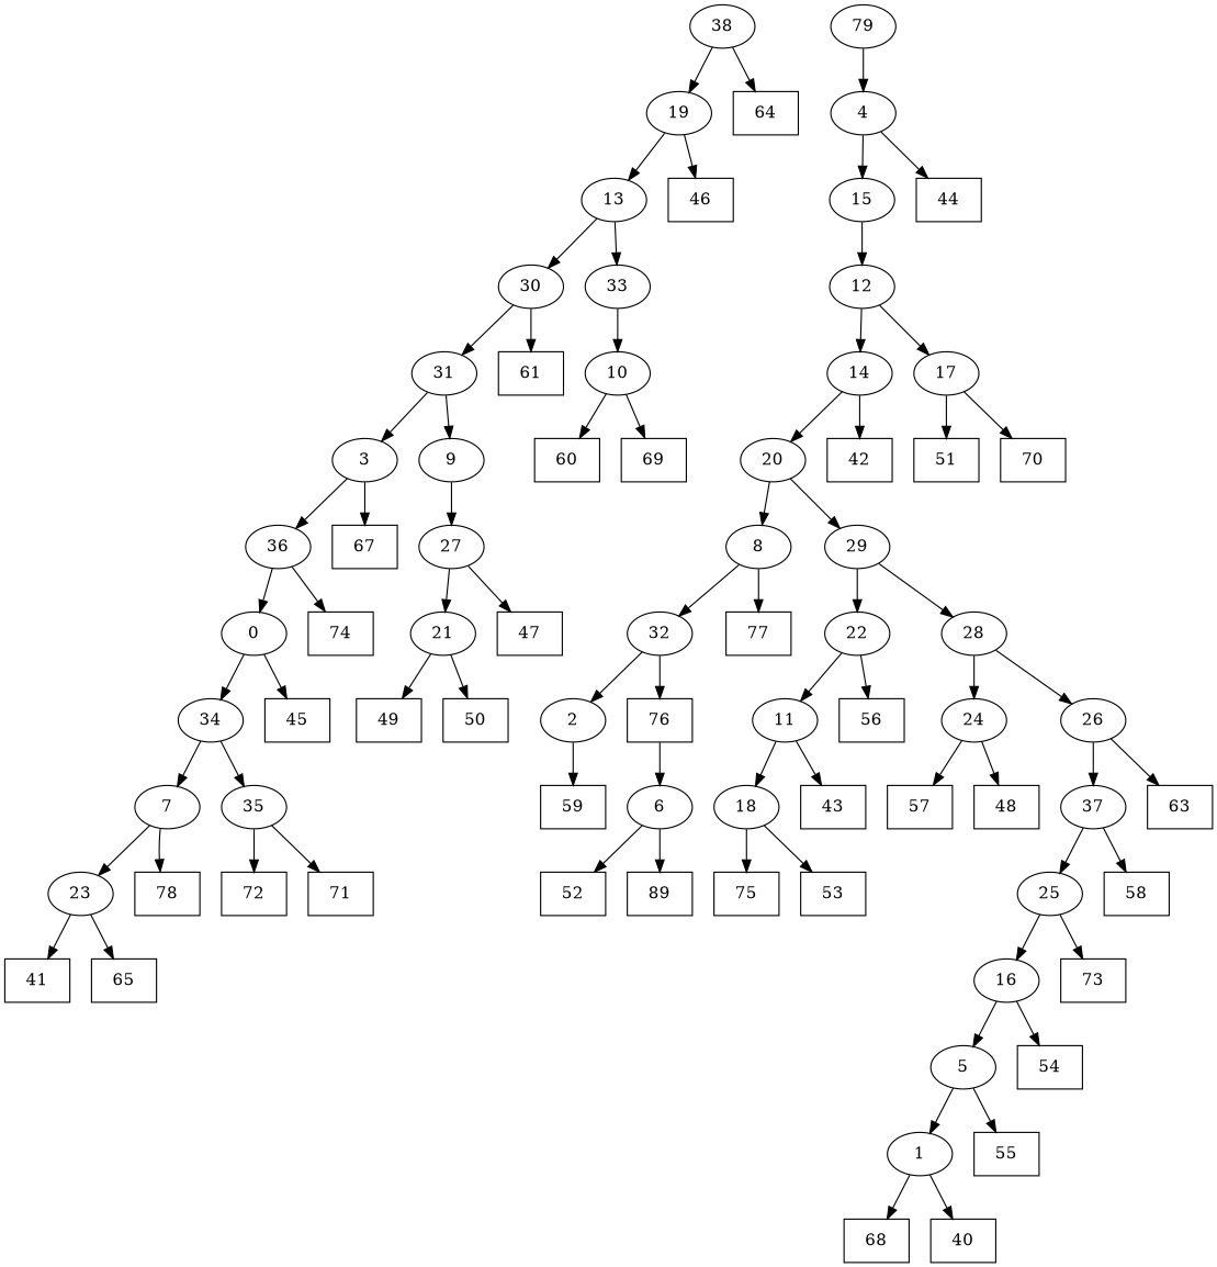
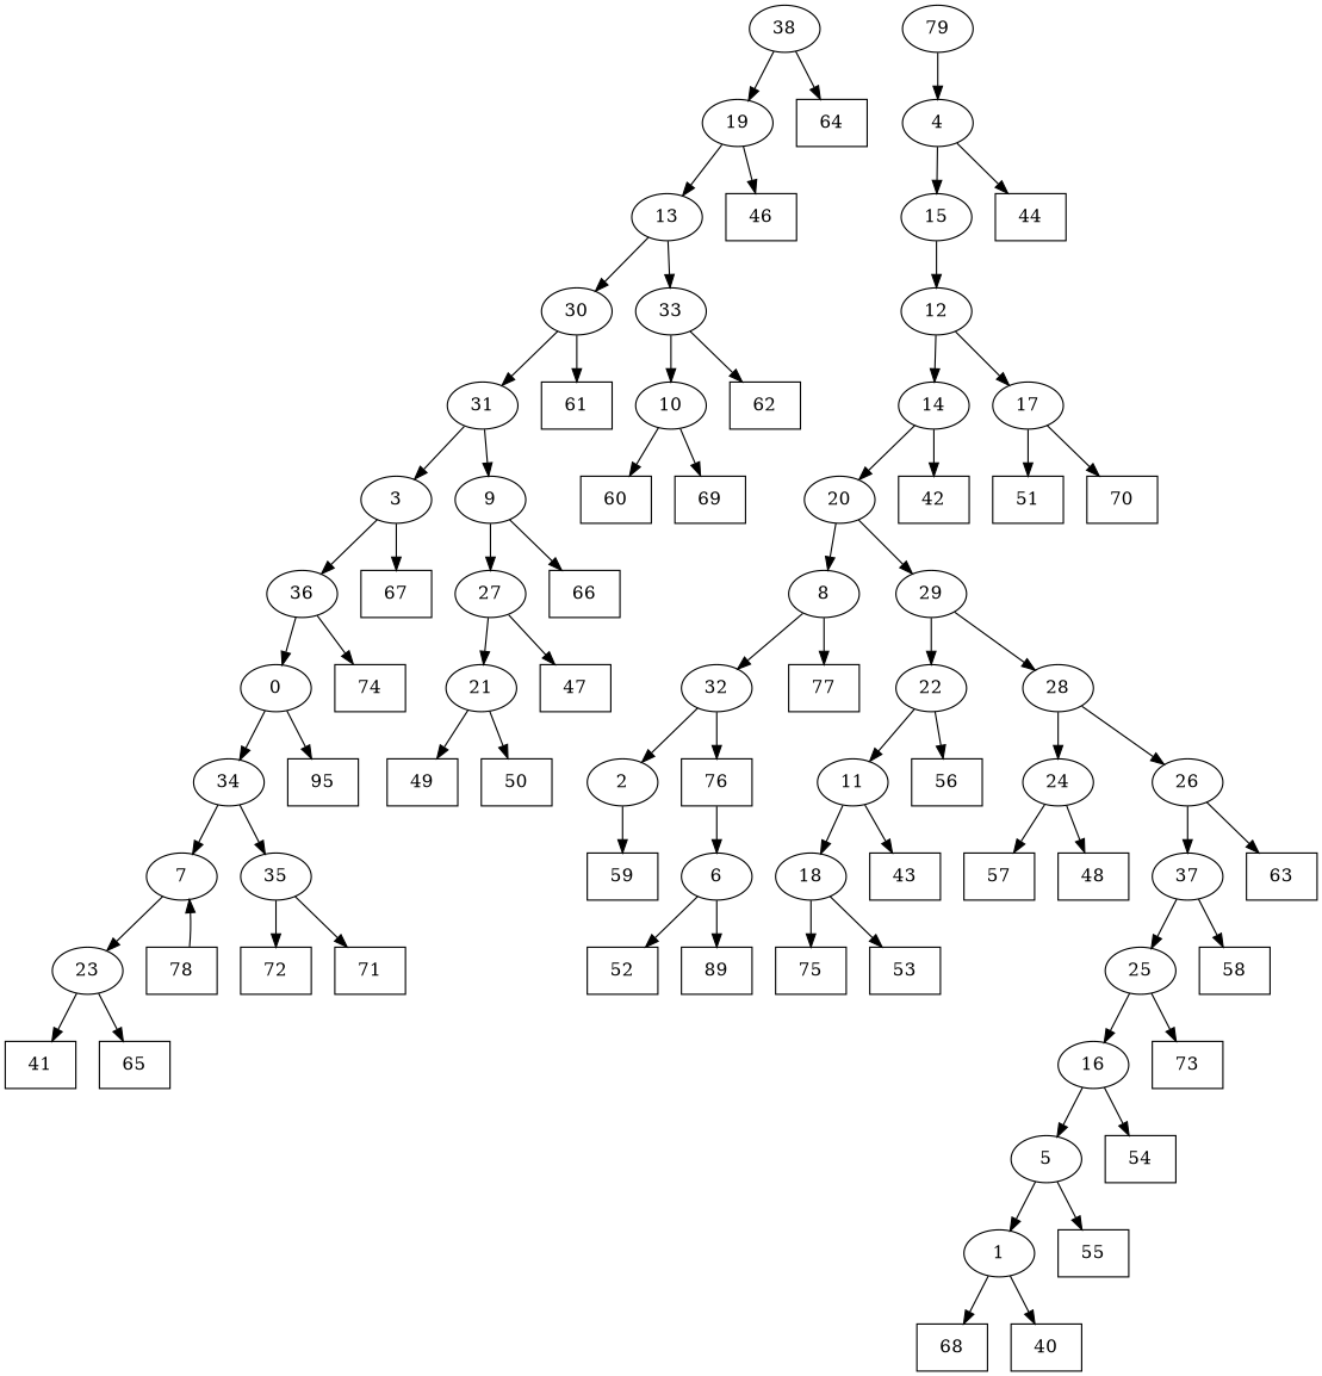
  digraph {
    n1 [label=0]
    n2 [label=34]
-   n3 [label=45 shape=box]
+   n3 [label=95 shape=box]
    n4 [label=7]
    n5 [label=35]
    n6 [label=1]
    n7 [label=68 shape=box]
    n8 [label=40 shape=box]
    n9 [label=2]
    n10 [label=59 shape=box]
    n11 [label=6]
    n12 [label=52 shape=box]
    n13 [label=89 shape=box]
    n14 [label=3]
    n15 [label=36]
    n16 [label=67 shape=box]
    n17 [label=74 shape=box]
    n18 [label=4]
    n19 [label=15]
    n20 [label=44 shape=box]
    n21 [label=12]
    n22 [label=5]
    n23 [label=55 shape=box]
    n24 [label=23]
    n25 [label=78 shape=box]
    n26 [label=41 shape=box]
    n27 [label=65 shape=box]
    n28 [label=8]
    n29 [label=32]
    n30 [label=77 shape=box]
    n31 [label=76 shape=box]
    n32 [label=9]
    n33 [label=27]
+   n34 [label=66 shape=box]
    n35 [label=21]
    n36 [label=47 shape=box]
    n37 [label=10]
    n38 [label=60 shape=box]
    n39 [label=69 shape=box]
    n40 [label=11]
    n41 [label=18]
    n42 [label=43 shape=box]
    n43 [label=75 shape=box]
    n44 [label=53 shape=box]
    n45 [label=14]
    n46 [label=17]
    n47 [label=20]
    n48 [label=42 shape=box]
    n49 [label=51 shape=box]
    n50 [label=70 shape=box]
    n51 [label=13]
    n52 [label=30]
    n53 [label=33]
    n54 [label=31]
    n55 [label=61 shape=box]
+   n56 [label=62 shape=box]
    n57 [label=29]
    n58 [label=38]
    n59 [label=19]
    n60 [label=64 shape=box]
    n61 [label=16]
    n62 [label=54 shape=box]
    n63 [label=46 shape=box]
    n64 [label=22]
    n65 [label=28]
    n66 [label=49 shape=box]
    n67 [label=50 shape=box]
    n68 [label=56 shape=box]
    n69 [label=24]
    n70 [label=57 shape=box]
    n71 [label=48 shape=box]
    n72 [label=25]
    n73 [label=73 shape=box]
    n74 [label=26]
    n75 [label=37]
    n76 [label=63 shape=box]
    n77 [label=58 shape=box]
    n78 [label=72 shape=box]
    n79 [label=71 shape=box]
    n80 [label=79]
    n1 -> n2
    n1 -> n3
    n2 -> n4
    n2 -> n5
    n4 -> n24
-   n4 -> n25
+   n25 -> n4
    n5 -> n78
    n5 -> n79
    n6 -> n7
    n6 -> n8
    n9 -> n10
    n11 -> n12
    n11 -> n13
    n14 -> n15
    n14 -> n16
    n15 -> n1
    n15 -> n17
    n18 -> n19
    n18 -> n20
    n19 -> n21
    n21 -> n45
    n21 -> n46
    n22 -> n6
    n22 -> n23
    n24 -> n26
    n24 -> n27
    n28 -> n29
    n28 -> n30
    n29 -> n9
    n29 -> n31
    n31 -> n11
    n32 -> n33
+   n32 -> n34
    n33 -> n35
    n33 -> n36
    n35 -> n66
    n35 -> n67
    n37 -> n38
    n37 -> n39
    n40 -> n41
    n40 -> n42
    n41 -> n43
    n41 -> n44
    n45 -> n47
    n45 -> n48
    n46 -> n49
    n46 -> n50
    n47 -> n28
    n47 -> n57
    n51 -> n52
    n51 -> n53
    n52 -> n54
    n52 -> n55
    n53 -> n37
+   n53 -> n56
    n54 -> n14
    n54 -> n32
    n57 -> n64
    n57 -> n65
    n58 -> n59
    n58 -> n60
    n59 -> n51
    n59 -> n63
    n61 -> n22
    n61 -> n62
    n64 -> n40
    n64 -> n68
    n65 -> n69
    n65 -> n74
    n69 -> n70
    n69 -> n71
    n72 -> n61
    n72 -> n73
    n74 -> n75
    n74 -> n76
    n75 -> n72
    n75 -> n77
    n80 -> n18
  }
